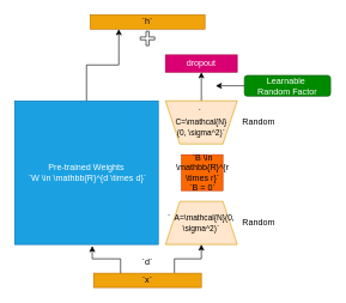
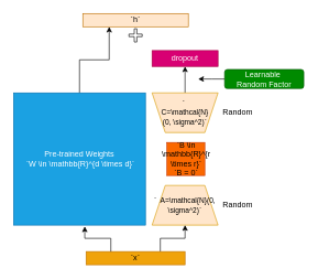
  <mxCell id="0" />
  <mxCell id="1" parent="0" />
  <mxCell id="2" style="edgeStyle=orthogonalEdgeStyle;rounded=0;orthogonalLoop=1;jettySize=auto;html=1;exitX=0.5;exitY=0;exitDx=0;exitDy=0;entryX=0.25;entryY=1;entryDx=0;entryDy=0;" edge="1" parent="1" source="3" target="10"><mxGeometry relative="1" as="geometry" /></mxCell>
  <mxCell id="3" value="&lt;div&gt;Pre-trained Weights&lt;/div&gt;&lt;div&gt;&amp;nbsp;`W \in \mathbb{R}^{d \times d}`&lt;/div&gt;" style="whiteSpace=wrap;html=1;aspect=fixed;fillColor=#1ba1e2;fontColor=#ffffff;strokeColor=#006EAF;" vertex="1" parent="1"><mxGeometry x="20" y="140" width="200" height="200" as="geometry" /></mxCell>
  <mxCell id="4" value="&lt;font style=&quot;font-size: 11px;&quot;&gt;`&amp;nbsp; A=\mathcal{N}(0, \sigma^2)`&lt;/font&gt;" style="shape=trapezoid;perimeter=trapezoidPerimeter;whiteSpace=wrap;html=1;fixedSize=1;fillColor=#ffe6cc;strokeColor=#d79b00;" vertex="1" parent="1"><mxGeometry x="230" y="280" width="100" height="60" as="geometry" /></mxCell>
  <mxCell id="5" style="edgeStyle=orthogonalEdgeStyle;rounded=0;orthogonalLoop=1;jettySize=auto;html=1;exitX=0.5;exitY=1;exitDx=0;exitDy=0;entryX=0.5;entryY=1;entryDx=0;entryDy=0;" edge="1" parent="1" source="6" target="19"><mxGeometry relative="1" as="geometry" /></mxCell>
  <mxCell id="6" value="" style="shape=trapezoid;perimeter=trapezoidPerimeter;whiteSpace=wrap;html=1;fixedSize=1;rotation=-180;fillColor=#ffe6cc;strokeColor=#d79b00;" vertex="1" parent="1"><mxGeometry x="230" y="140" width="100" height="60" as="geometry" /></mxCell>
  <mxCell id="7" value="`B \in \mathbb{R}^{r \times r}`&lt;br&gt;&lt;div&gt;`B = 0`&lt;/div&gt;" style="rounded=0;whiteSpace=wrap;html=1;fillColor=#fa6800;fontColor=#000000;strokeColor=#C73500;" vertex="1" parent="1"><mxGeometry x="252.5" y="215" width="57.5" height="50" as="geometry" /></mxCell>
  <mxCell id="8" style="edgeStyle=orthogonalEdgeStyle;rounded=0;orthogonalLoop=1;jettySize=auto;html=1;exitX=0.75;exitY=0;exitDx=0;exitDy=0;entryX=0.5;entryY=1;entryDx=0;entryDy=0;" edge="1" parent="1" source="9" target="4"><mxGeometry relative="1" as="geometry" /></mxCell>
  <mxCell id="9" value="`x`" style="rounded=0;whiteSpace=wrap;html=1;fillColor=#f0a30a;strokeColor=#BD7000;fontColor=#000000;" vertex="1" parent="1"><mxGeometry x="130" y="380" width="150" height="20" as="geometry" /></mxCell>
- <mxCell id="10" value="`h`" style="rounded=0;whiteSpace=wrap;html=1;fillColor=#f0a30a;strokeColor=#BD7000;fontColor=#000000;" vertex="1" parent="1"><mxGeometry x="125" y="20" width="160" height="20" as="geometry" /></mxCell>
+ <mxCell id="10" value="`h`" style="rounded=0;whiteSpace=wrap;html=1;fillColor=#ffe6cc;strokeColor=#BD7000;fontColor=#000000;" vertex="1" parent="1"><mxGeometry x="125" y="20" width="160" height="20" as="geometry" /></mxCell>
  <mxCell id="11" value="&lt;font style=&quot;font-size: 11px;&quot;&gt;`&amp;nbsp; C=\mathcal{N}(0, \sigma^2)`&lt;/font&gt;" style="text;html=1;align=center;verticalAlign=middle;whiteSpace=wrap;rounded=0;" vertex="1" parent="1"><mxGeometry x="250" y="155" width="60" height="30" as="geometry" /></mxCell>
  <mxCell id="12" value="" style="shape=cross;whiteSpace=wrap;html=1;" vertex="1" parent="1"><mxGeometry x="195" y="43" width="20" height="20" as="geometry" /></mxCell>
  <mxCell id="13" style="edgeStyle=orthogonalEdgeStyle;rounded=0;orthogonalLoop=1;jettySize=auto;html=1;exitX=0.25;exitY=0;exitDx=0;exitDy=0;entryX=0.54;entryY=1.01;entryDx=0;entryDy=0;entryPerimeter=0;" edge="1" parent="1" source="9" target="3"><mxGeometry relative="1" as="geometry" /></mxCell>
  <mxCell id="14" style="edgeStyle=orthogonalEdgeStyle;rounded=0;orthogonalLoop=1;jettySize=auto;html=1;exitX=0;exitY=0.5;exitDx=0;exitDy=0;" edge="1" parent="1" source="15"><mxGeometry relative="1" as="geometry"><mxPoint x="300" y="119" as="targetPoint" /></mxGeometry></mxCell>
  <mxCell id="15" value="&lt;div&gt;Learnable&amp;nbsp;&lt;/div&gt;&lt;div&gt;Random Factor&lt;/div&gt;" style="rounded=1;whiteSpace=wrap;html=1;fillColor=#008a00;fontColor=#ffffff;strokeColor=#005700;" vertex="1" parent="1"><mxGeometry x="340" y="104.5" width="120" height="29" as="geometry" /></mxCell>
  <mxCell id="16" value="Random" style="text;html=1;align=center;verticalAlign=middle;whiteSpace=wrap;rounded=0;" vertex="1" parent="1"><mxGeometry x="330" y="295" width="60" height="30" as="geometry" /></mxCell>
  <mxCell id="17" value="Random" style="text;html=1;align=center;verticalAlign=middle;whiteSpace=wrap;rounded=0;" vertex="1" parent="1"><mxGeometry x="330" y="155" width="60" height="30" as="geometry" /></mxCell>
- <mxCell id="18" value="`d`" style="text;html=1;align=center;verticalAlign=middle;whiteSpace=wrap;rounded=0;" vertex="1" parent="1"><mxGeometry x="175" y="350" width="60" height="30" as="geometry" /></mxCell>
  <mxCell id="19" value="dropout" style="rounded=0;whiteSpace=wrap;html=1;fillColor=#d80073;fontColor=#ffffff;strokeColor=#A50040;" vertex="1" parent="1"><mxGeometry x="230" y="76" width="100" height="24" as="geometry" /></mxCell>
